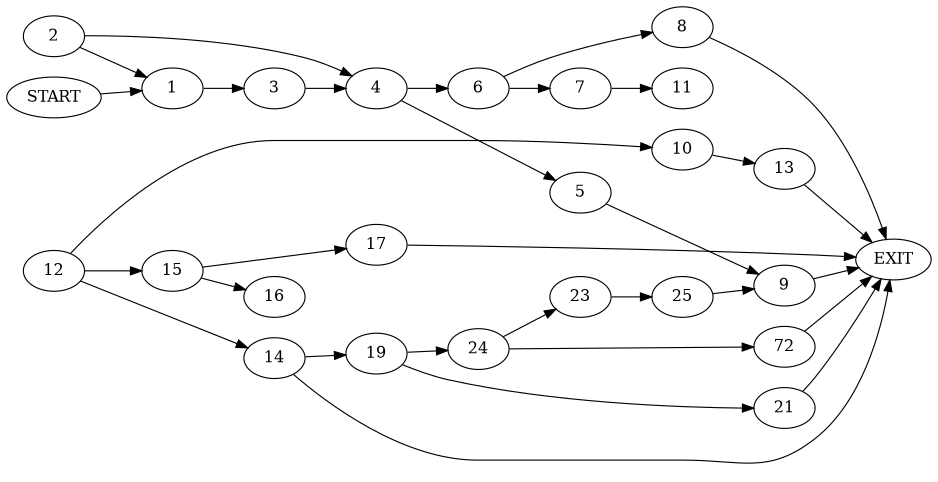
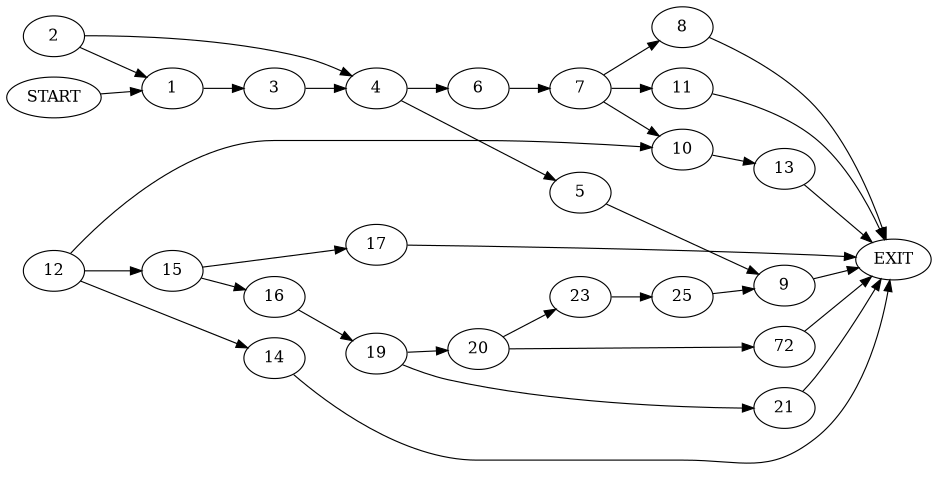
  digraph {
    rankdir=LR
    n1 [label=START]
    1
    3
    n4 [label=EXIT]
    2
    4
    5
    6
    9
    7
    8
    10
    11
    13
    12
    14
    15
    16
    17
    19
-   20 [label=24]
+   20
    21
    n23 [label=72]
    23
    25
    n1 -> 1
    1 -> 3
    3 -> 4
    2 -> 1
    2 -> 4
    4 -> 5
    4 -> 6
    5 -> 9
    6 -> 7
-   6 -> 8
+   7 -> 8
    9 -> n4
+   7 -> 10
    7 -> 11
    8 -> n4
    10 -> 13
+   11 -> n4
    13 -> n4
    12 -> 10
    12 -> 14
    12 -> 15
    14 -> n4
    15 -> 16
    15 -> 17
-   14 -> 19
+   16 -> 19
    17 -> n4
    19 -> 20
    19 -> 21
    20 -> n23
    20 -> 23
    21 -> n4
    n23 -> n4
    23 -> 25
    25 -> 9
  }
